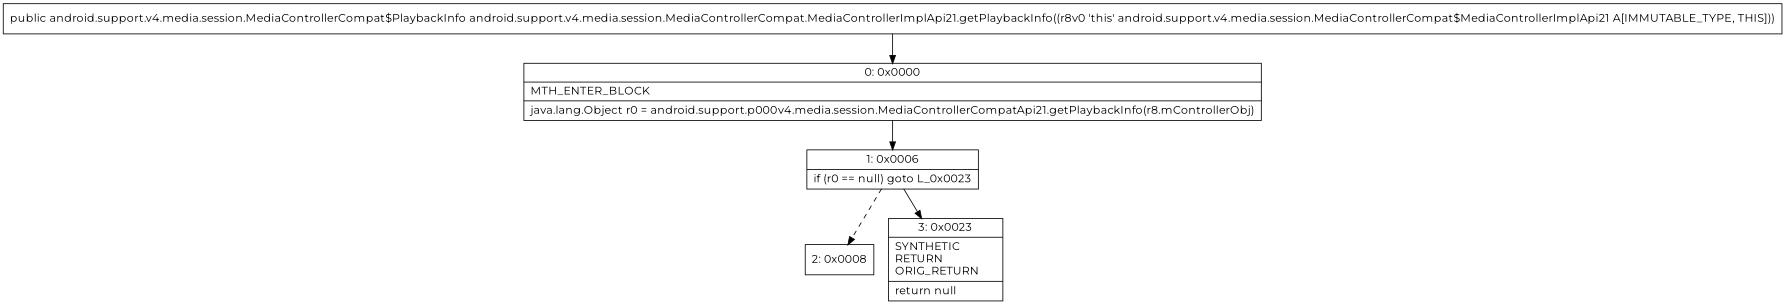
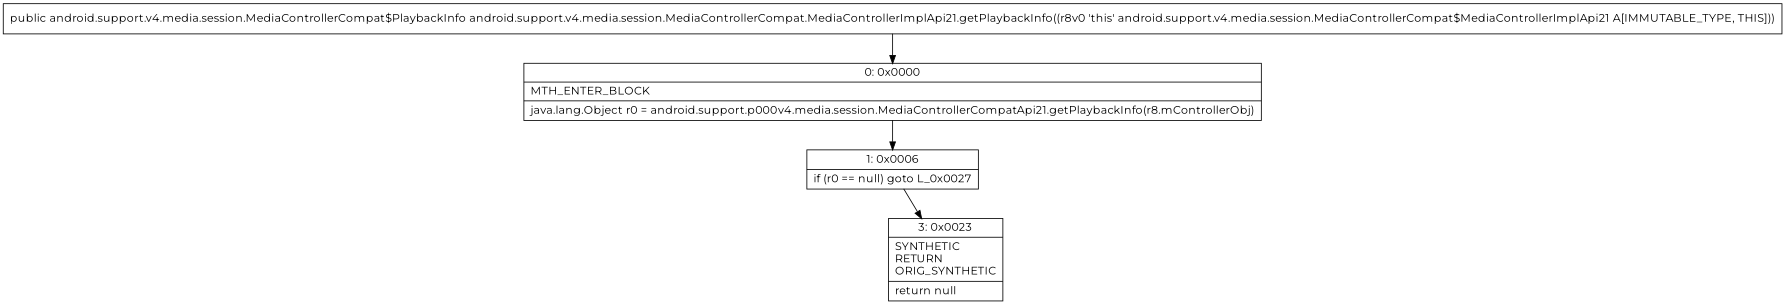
  digraph {
    fontname=Montserrat
    node [fontname=Montserrat shape=record]
    edge [fontname=Montserrat]
    n1 [label="{0\:\ 0x0000|MTH_ENTER_BLOCK\l|java.lang.Object r0 = android.support.p000v4.media.session.MediaControllerCompatApi21.getPlaybackInfo(r8.mControllerObj)\l}"]
-   n2 [label="{1\:\ 0x0006|if (r0 == null) goto L_0x0023\l}"]
-   n3 [label="{2\:\ 0x0008}"]
-   n4 [label="{3\:\ 0x0023|SYNTHETIC\lRETURN\lORIG_RETURN\l|return null\l}"]
+   n2 [label="{1\:\ 0x0006|if (r0 == null) goto L_0x0027\l}"]
+   n4 [label="{3\:\ 0x0023|SYNTHETIC\lRETURN\lORIG_SYNTHETIC\l|return null\l}"]
    n5 [label="{public android.support.v4.media.session.MediaControllerCompat$PlaybackInfo android.support.v4.media.session.MediaControllerCompat.MediaControllerImplApi21.getPlaybackInfo((r8v0 'this' android.support.v4.media.session.MediaControllerCompat$MediaControllerImplApi21 A[IMMUTABLE_TYPE, THIS])) }"]
    n1 -> n2
-   n2 -> n3 [style=dashed]
    n2 -> n4
    n5 -> n1
  }
